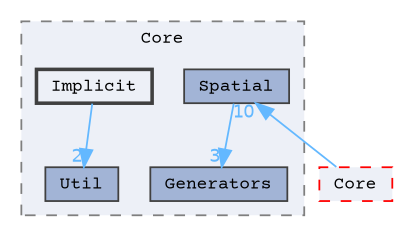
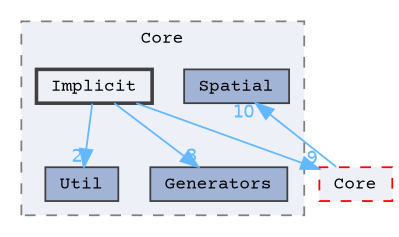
  digraph {
    compound=true
    fontname="Courier Prime"
    node [color=grey25 fillcolor="#a2b4d6" fontname="Courier Prime" fontsize=10 shape=box style=filled]
    edge [color=steelblue1 fontcolor=steelblue1 fontname="Courier Prime" fontsize=10 labeldistance=1.5 labelfontname=Helvetica labelfontsize=10]
    n1 [height=0.2 label=Util width=0.4]
    n2 [height=0.2 label=Spatial width=0.4]
    n3 [height=0.2 label=Generators width=0.4]
    n4 [fillcolor="#edf0f7" height=0.2 label=Implicit style="filled,bold" width=0.4]
    n5 [color=red fillcolor="#edf0f7" height=0.2 label=Core style="filled,dashed" width=0.4]
    subgraph cluster_1 {
      bgcolor="#edf0f7"
      fontsize=10
      label=Core
      pencolor=grey50
      style="filled,dashed"
      n1
      n2
      n3
      n4
    }
    n4 -> n1 [headlabel=2]
-   n2 -> n3 [headlabel=3]
+   n4 -> n3 [headlabel=3]
+   n4 -> n5 [headlabel=9]
    n5 -> n2 [headlabel=10]
  }
